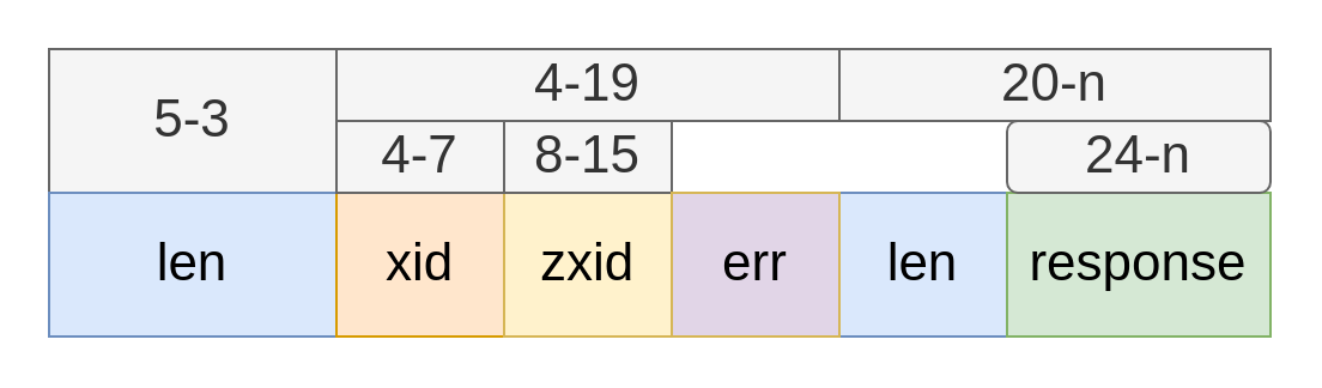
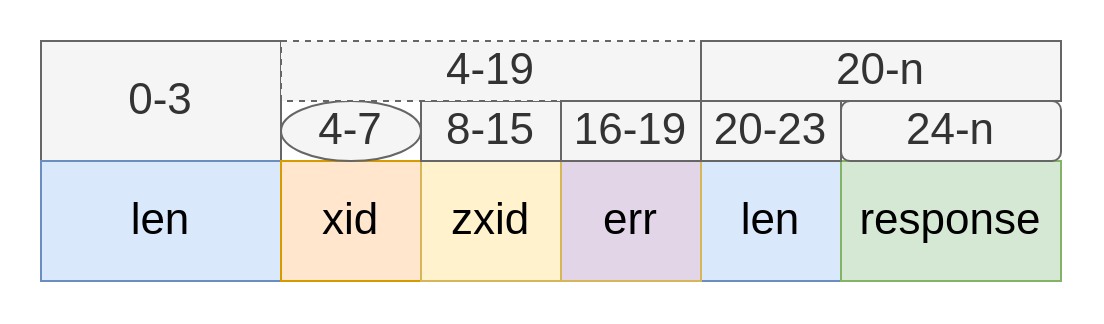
  <mxCell id="0" />
  <mxCell id="1" parent="0" />
- <mxCell id="2" value="&lt;font style=&quot;font-size: 22px&quot;&gt;5-3&lt;/font&gt;" style="rounded=0;whiteSpace=wrap;html=1;fillColor=#f5f5f5;strokeColor=#666666;fontColor=#333333;" vertex="1" parent="1"><mxGeometry x="20" y="20" width="120" height="60" as="geometry" /></mxCell>
+ <mxCell id="2" value="&lt;font style=&quot;font-size: 22px&quot;&gt;0-3&lt;/font&gt;" style="rounded=0;whiteSpace=wrap;html=1;fillColor=#f5f5f5;strokeColor=#666666;fontColor=#333333;" vertex="1" parent="1"><mxGeometry x="20" y="20" width="120" height="60" as="geometry" /></mxCell>
  <mxCell id="3" value="&lt;font style=&quot;font-size: 22px&quot;&gt;len&lt;/font&gt;" style="rounded=0;whiteSpace=wrap;html=1;fillColor=#dae8fc;strokeColor=#6c8ebf;" vertex="1" parent="1"><mxGeometry x="20" y="80" width="120" height="60" as="geometry" /></mxCell>
  <mxCell id="4" value="&lt;font style=&quot;font-size: 22px&quot;&gt;xid&lt;/font&gt;" style="rounded=0;whiteSpace=wrap;html=1;fillColor=#ffe6cc;strokeColor=#d79b00;" vertex="1" parent="1"><mxGeometry x="140" y="80" width="70" height="60" as="geometry" /></mxCell>
  <mxCell id="5" value="&lt;font style=&quot;font-size: 22px&quot;&gt;zxid&lt;/font&gt;" style="rounded=0;whiteSpace=wrap;html=1;fillColor=#fff2cc;strokeColor=#d6b656;" vertex="1" parent="1"><mxGeometry x="210" y="80" width="70" height="60" as="geometry" /></mxCell>
- <mxCell id="6" value="&lt;font style=&quot;font-size: 22px&quot;&gt;4-7&lt;/font&gt;" style="rounded=0;whiteSpace=wrap;html=1;fillColor=#f5f5f5;strokeColor=#666666;fontColor=#333333;" vertex="1" parent="1"><mxGeometry x="140" y="50" width="70" height="30" as="geometry" /></mxCell>
+ <mxCell id="6" value="&lt;font style=&quot;font-size: 22px&quot;&gt;4-7&lt;/font&gt;" style="ellipse;whiteSpace=wrap;html=1;fillColor=#f5f5f5;strokeColor=#666666;fontColor=#333333;" vertex="1" parent="1"><mxGeometry x="140" y="50" width="70" height="30" as="geometry" /></mxCell>
  <mxCell id="7" value="&lt;font style=&quot;font-size: 22px&quot;&gt;8-15&lt;/font&gt;" style="rounded=0;whiteSpace=wrap;html=1;fillColor=#f5f5f5;strokeColor=#666666;fontColor=#333333;" vertex="1" parent="1"><mxGeometry x="210" y="50" width="70" height="30" as="geometry" /></mxCell>
- <mxCell id="8" value="&lt;font style=&quot;font-size: 22px&quot;&gt;4-19&lt;/font&gt;" style="rounded=0;whiteSpace=wrap;html=1;fillColor=#f5f5f5;strokeColor=#666666;fontColor=#333333;" vertex="1" parent="1"><mxGeometry x="140" y="20" width="210" height="30" as="geometry" /></mxCell>
+ <mxCell id="8" value="&lt;font style=&quot;font-size: 22px&quot;&gt;4-19&lt;/font&gt;" style="rounded=0;whiteSpace=wrap;html=1;fillColor=#f5f5f5;strokeColor=#666666;fontColor=#333333;dashed=1;" vertex="1" parent="1"><mxGeometry x="140" y="20" width="210" height="30" as="geometry" /></mxCell>
  <mxCell id="9" value="&lt;font style=&quot;font-size: 22px&quot;&gt;len&lt;/font&gt;" style="rounded=0;whiteSpace=wrap;html=1;fillColor=#dae8fc;strokeColor=#6c8ebf;" vertex="1" parent="1"><mxGeometry x="350" y="80" width="70" height="60" as="geometry" /></mxCell>
  <mxCell id="10" value="&lt;font style=&quot;font-size: 22px&quot;&gt;response&lt;/font&gt;" style="rounded=0;whiteSpace=wrap;html=1;fillColor=#d5e8d4;strokeColor=#82b366;" vertex="1" parent="1"><mxGeometry x="420" y="80" width="110" height="60" as="geometry" /></mxCell>
+ <mxCell id="11" value="&lt;font style=&quot;font-size: 22px&quot;&gt;20-23&lt;/font&gt;" style="rounded=0;whiteSpace=wrap;html=1;fillColor=#f5f5f5;strokeColor=#666666;fontColor=#333333;" vertex="1" parent="1"><mxGeometry x="350" y="50" width="70" height="30" as="geometry" /></mxCell>
  <mxCell id="12" value="&lt;font style=&quot;font-size: 22px&quot;&gt;24-n&lt;/font&gt;" style="whiteSpace=wrap;html=1;fillColor=#f5f5f5;strokeColor=#666666;fontColor=#333333;rounded=1;" vertex="1" parent="1"><mxGeometry x="420" y="50" width="110" height="30" as="geometry" /></mxCell>
  <mxCell id="13" value="&lt;font style=&quot;font-size: 22px&quot;&gt;20-n&lt;/font&gt;" style="rounded=0;whiteSpace=wrap;html=1;fillColor=#f5f5f5;strokeColor=#666666;fontColor=#333333;" vertex="1" parent="1"><mxGeometry x="350" y="20" width="180" height="30" as="geometry" /></mxCell>
  <mxCell id="14" value="&lt;font style=&quot;font-size: 22px&quot;&gt;err&lt;/font&gt;" style="rounded=0;whiteSpace=wrap;html=1;fillColor=#e1d5e7;strokeColor=#d6b656;" vertex="1" parent="1"><mxGeometry x="280" y="80" width="70" height="60" as="geometry" /></mxCell>
+ <mxCell id="15" value="&lt;font style=&quot;font-size: 22px&quot;&gt;16-19&lt;/font&gt;" style="rounded=0;whiteSpace=wrap;html=1;fillColor=#f5f5f5;strokeColor=#666666;fontColor=#333333;" vertex="1" parent="1"><mxGeometry x="280" y="50" width="70" height="30" as="geometry" /></mxCell>
